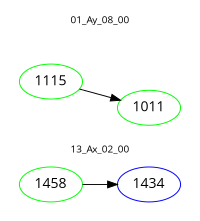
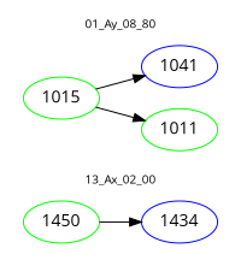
  digraph {
    fontname="Open Sans"
    rankdir=LR
    node [color=green fontname="Open Sans"]
    edge [color=black fontname="Open Sans"]
-   n1 [label=1458]
+   n1 [label=1450]
    n2 [color=blue label=1434]
-   n3 [label=1115]
+   n3 [label=1015]
    n4 [label=1011]
+   n5 [color=blue label=1041]
    subgraph cluster_1 {
      color=white
      fontsize=10
      label="13_Ax_02_00"
      n1
      n2
    }
    subgraph cluster_2 {
      color=white
      fontsize=10
-     label="01_Ay_08_00"
+     label="01_Ay_08_80"
      n3
      n4
+     n5
    }
    n1 -> n2
    n3 -> n4
+   n3 -> n5
  }
